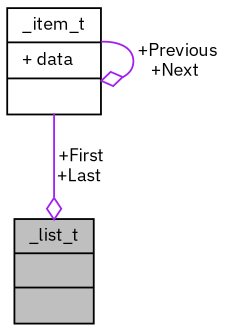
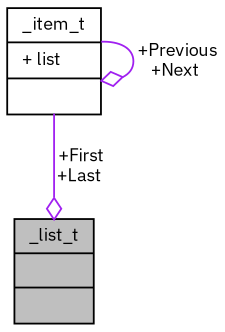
  digraph {
    fontname="IBM Plex Sans"
    node [color=black fontname="IBM Plex Sans" fontsize=10 shape=record style=filled]
    edge [arrowhead=odiamond color=purple fontname="IBM Plex Sans" fontsize=10 labelfontname=Helvetica labelfontsize=10 style=solid]
    n1 [fillcolor=grey75 fontcolor=black height=0.2 label="{_list_t\n||}" width=0.4]
-   n2 [fillcolor=white height=0.2 label="{_item_t\n|+ data\l|}" width=0.4]
+   n2 [fillcolor=white height=0.2 label="{_item_t\n|+ list\l|}" width=0.4]
    n2 -> n1 [label=" +First\n+Last"]
    n2 -> n2 [label=" +Previous\n+Next"]
  }
